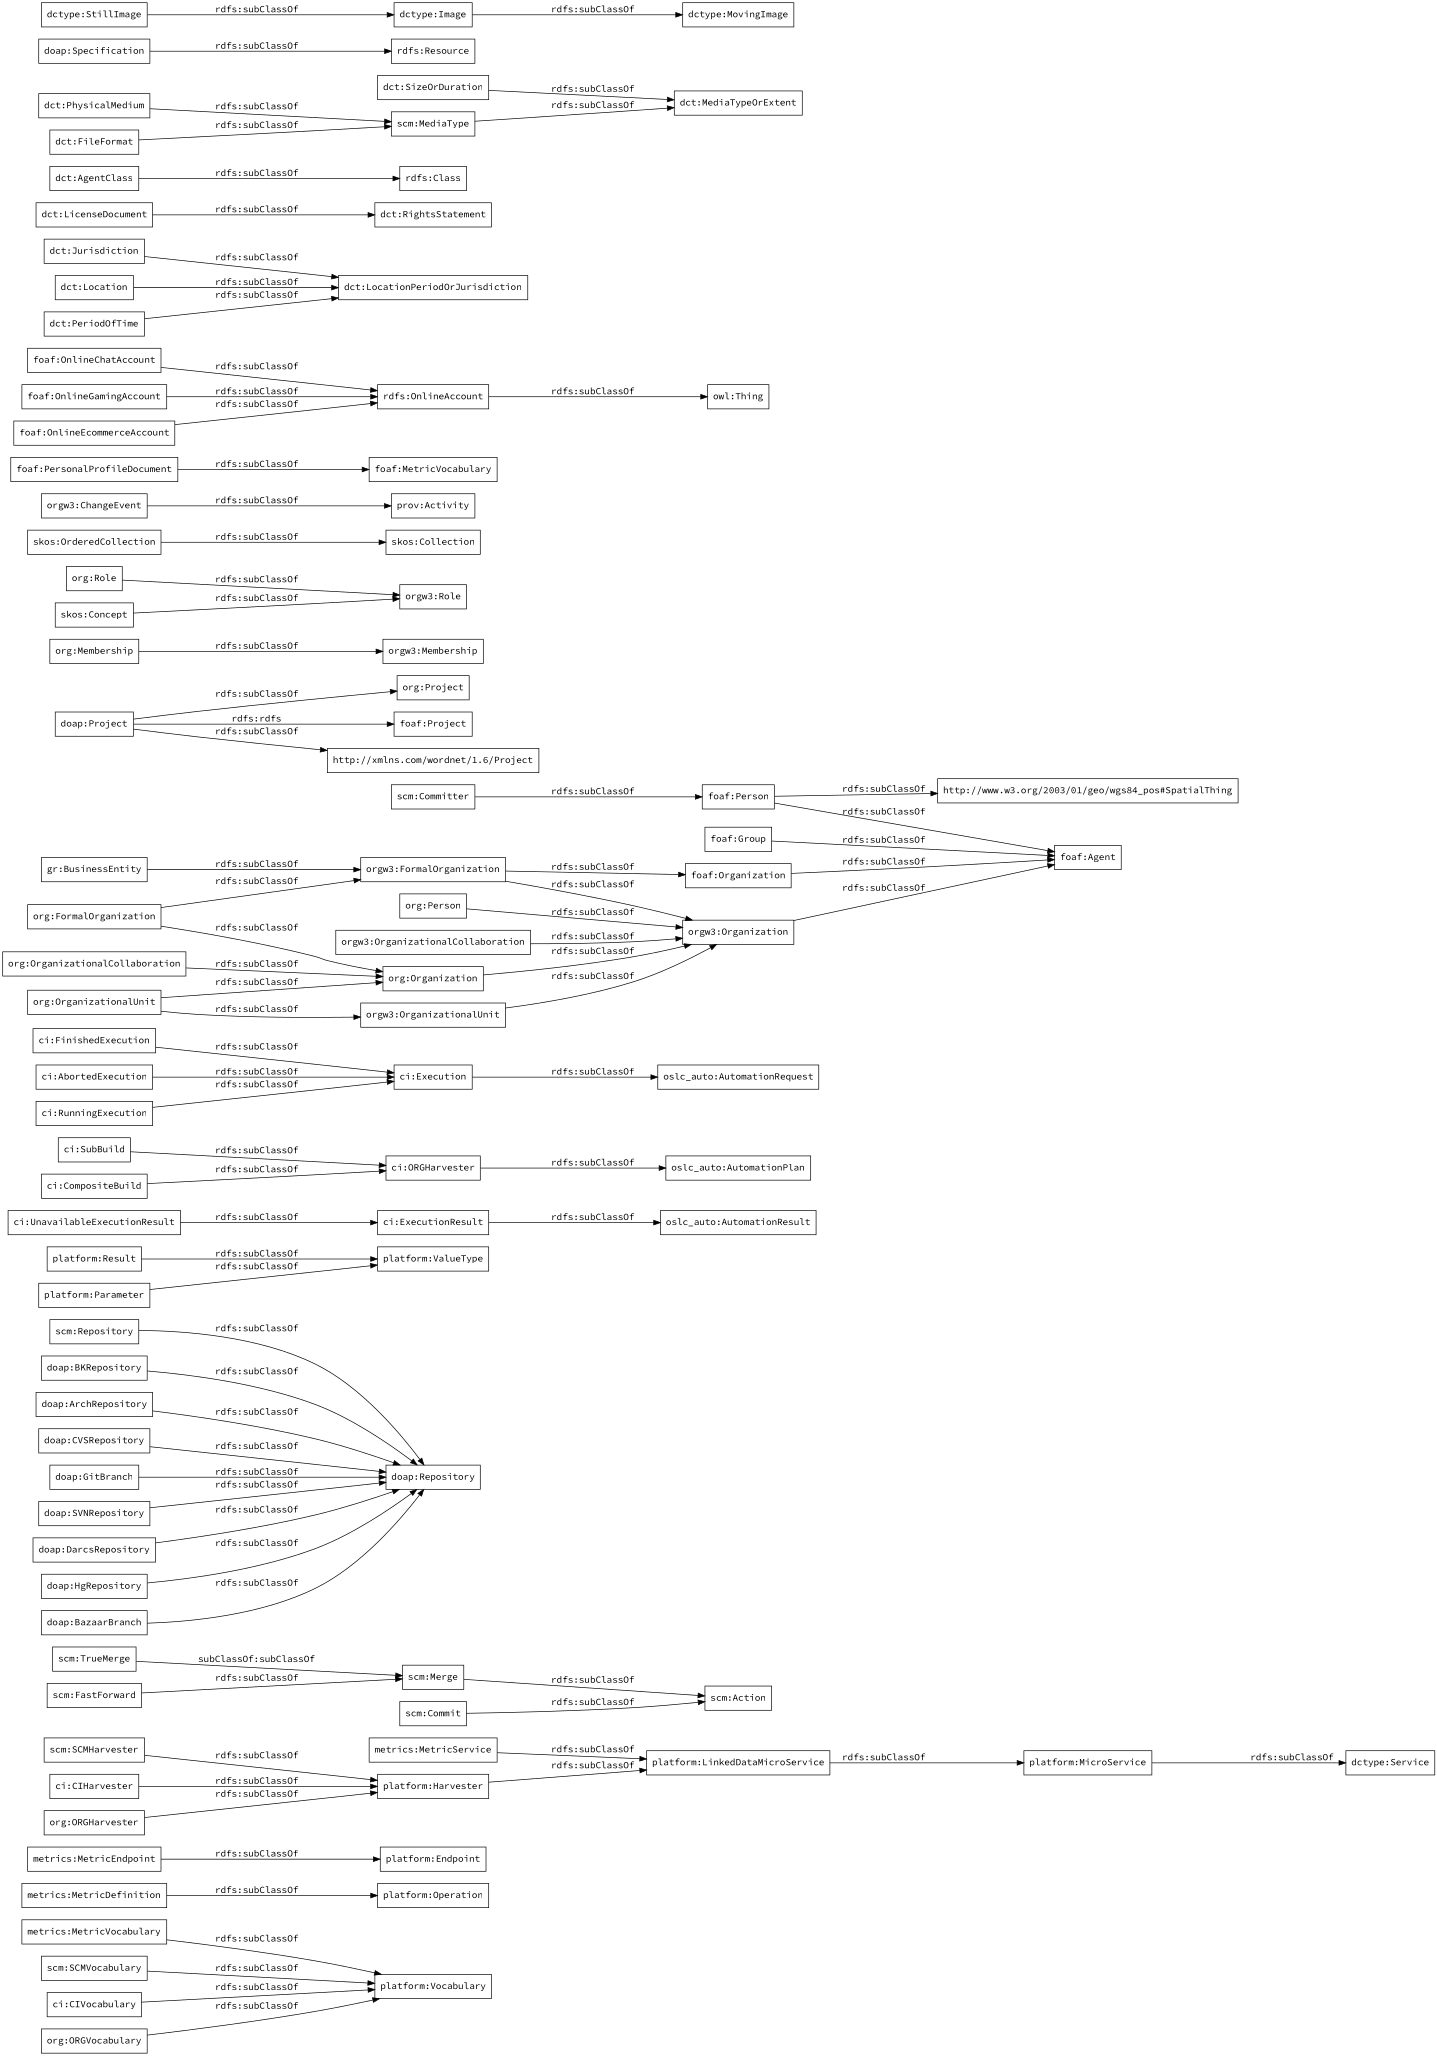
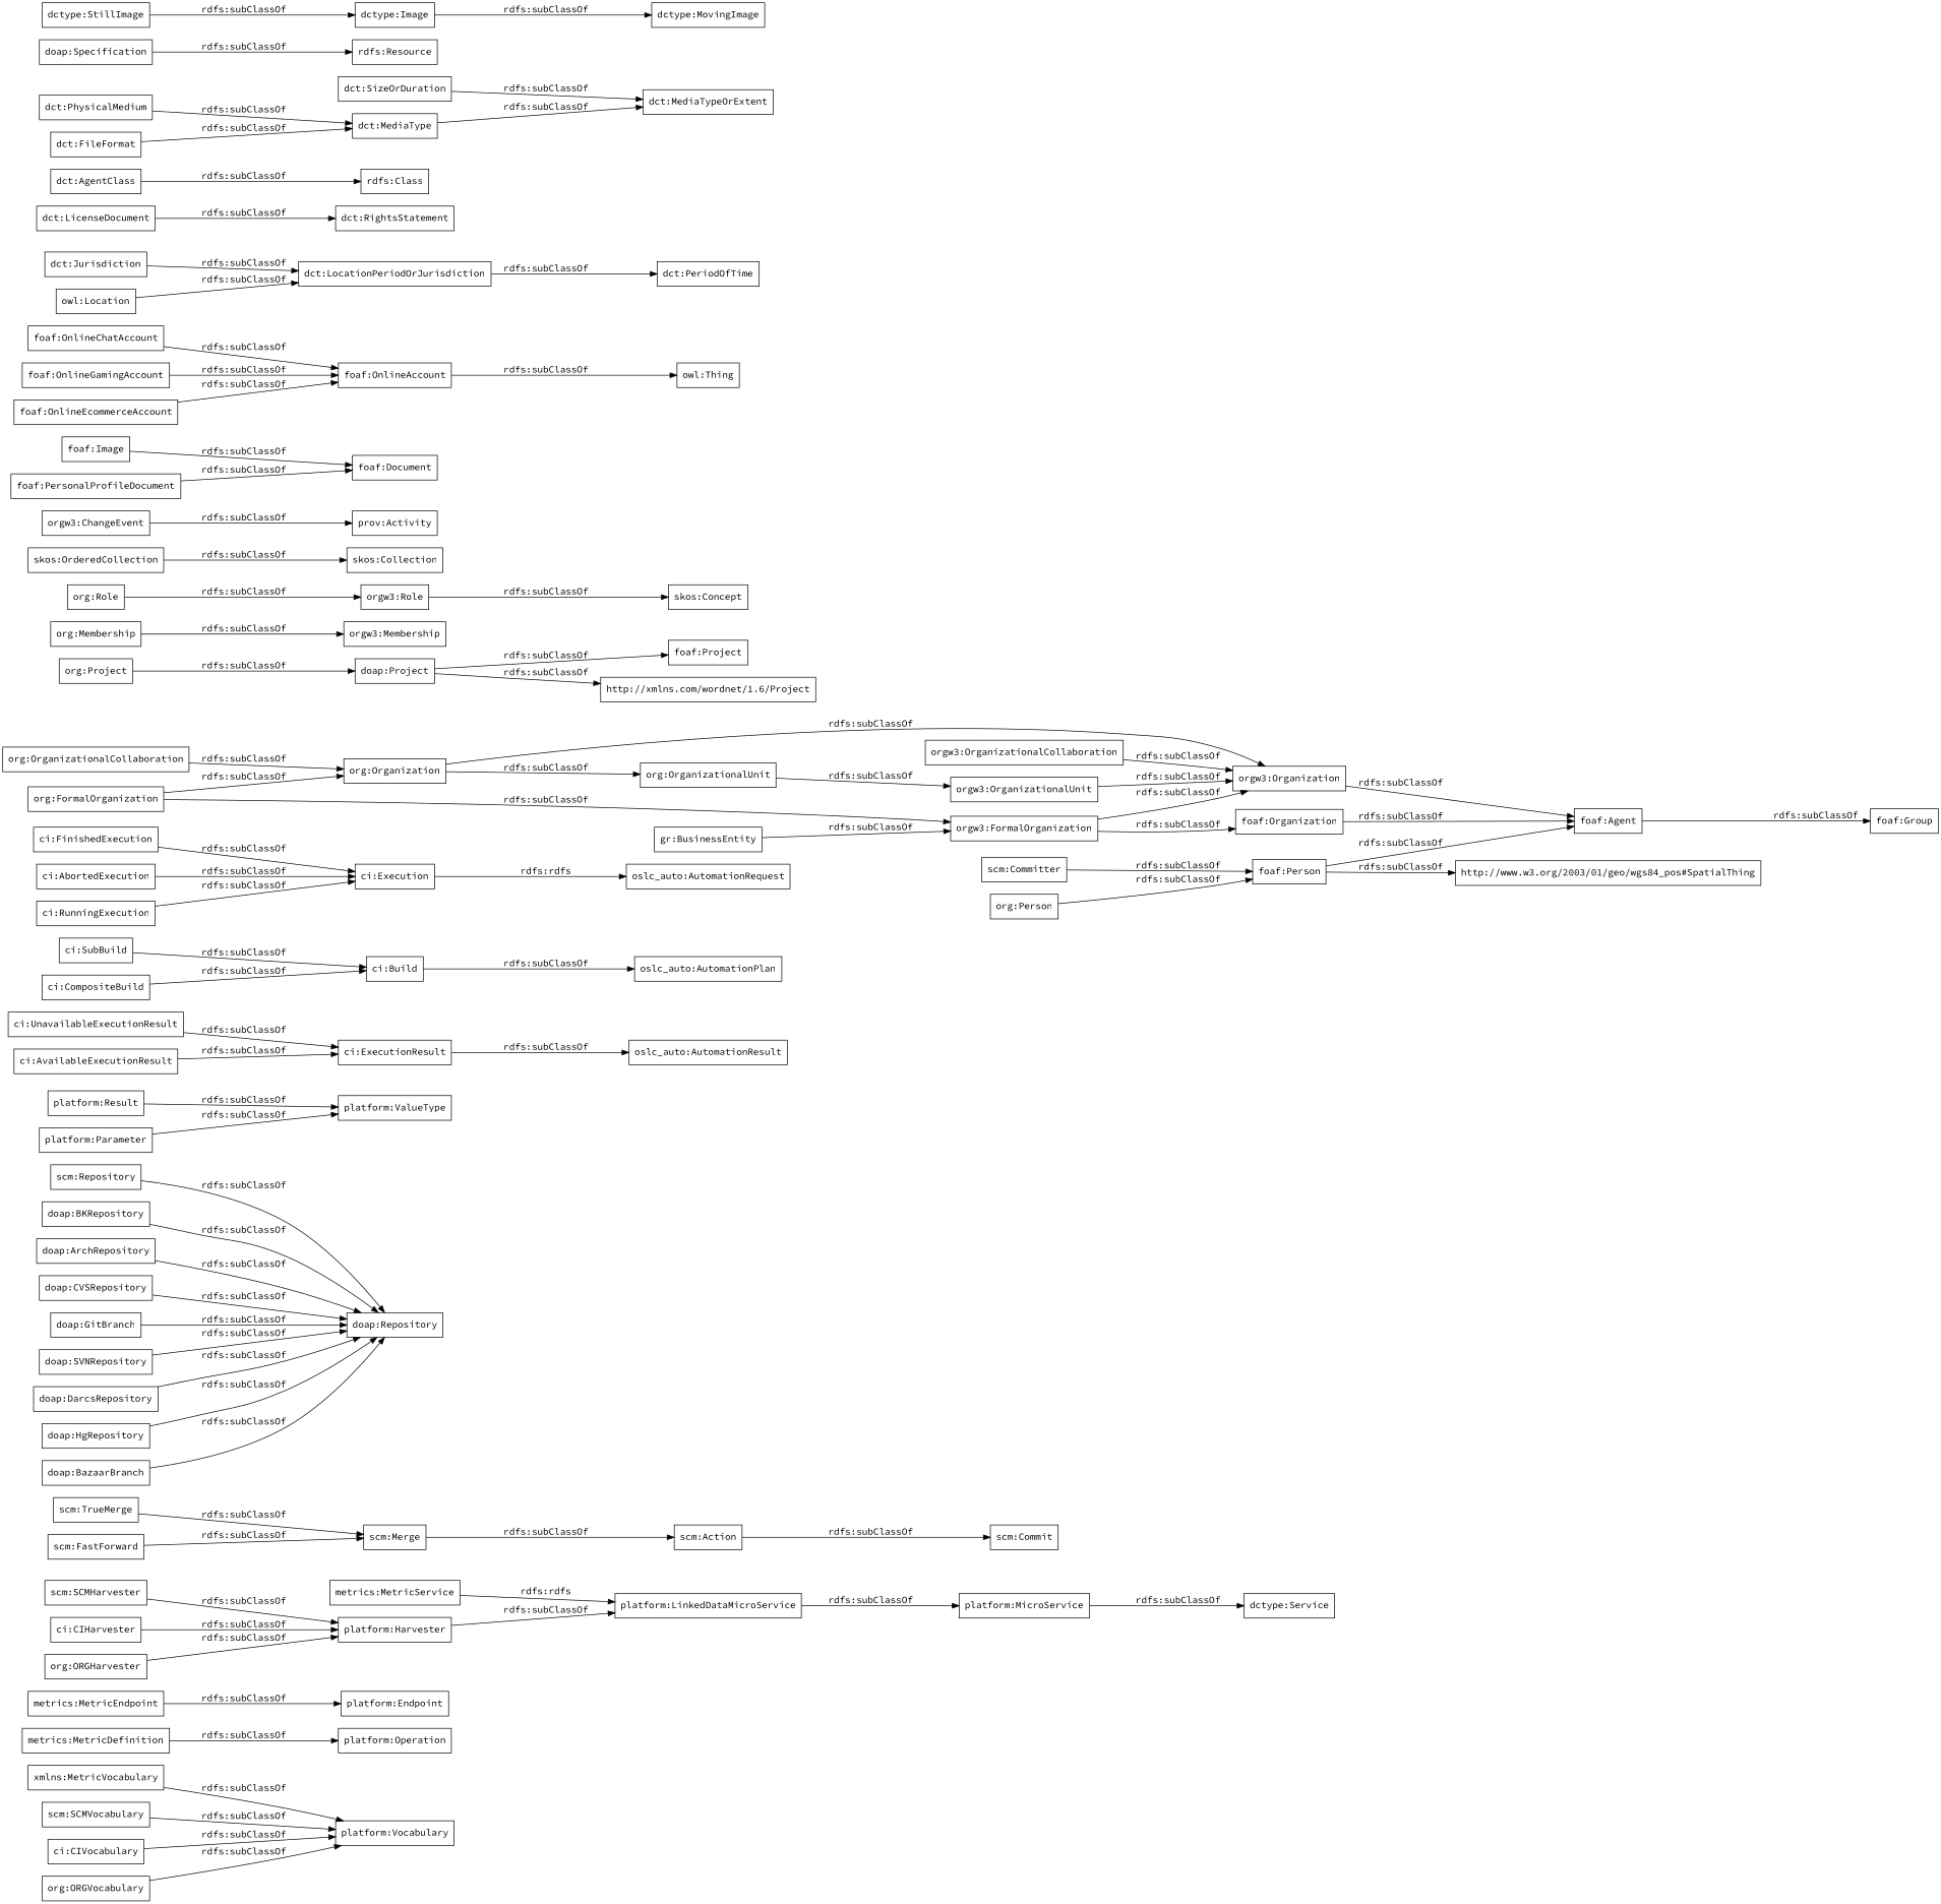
  digraph {
    fontname="Source Code Pro"
    rankdir=LR
    node [color=black fontname="Source Code Pro" shape=rectangle]
    edge [fontname="Source Code Pro"]
-   "metrics:MetricVocabulary"
+   "metrics:MetricVocabulary" [label="xmlns:MetricVocabulary"]
    "platform:Vocabulary"
    "metrics:MetricDefinition"
    "platform:Operation"
    "metrics:MetricEndpoint"
    "platform:Endpoint"
    "metrics:MetricService"
    "platform:LinkedDataMicroService"
    "platform:MicroService"
    "scm:SCMVocabulary"
    "scm:SCMHarvester"
    "platform:Harvester"
    "scm:TrueMerge"
    "scm:Merge"
    "scm:Action"
    "scm:FastForward"
    "scm:Commit"
    "scm:Repository"
    "doap:Repository"
    "platform:Result"
    "platform:ValueType"
    "platform:Parameter"
    "dctype:Service"
    "ci:ExecutionResult"
    "oslc_auto:AutomationResult"
    "ci:UnavailableExecutionResult"
    "ci:SubBuild"
-   "ci:Build" [label="ci:ORGHarvester"]
+   "ci:Build"
    "oslc_auto:AutomationPlan"
    "ci:FinishedExecution"
    "ci:Execution"
    "oslc_auto:AutomationRequest"
    "ci:CompositeBuild"
    "ci:CIHarvester"
    "ci:AbortedExecution"
    "ci:CIVocabulary"
+   "ci:AvailableExecutionResult"
    "ci:RunningExecution"
    "org:OrganizationalUnit"
    "org:Organization"
    "orgw3:OrganizationalUnit"
    "orgw3:Organization"
    "foaf:Agent"
    "org:ORGHarvester"
    "org:Project"
    "doap:Project"
    "foaf:Project"
    "http://xmlns.com/wordnet/1.6/Project"
    "org:Membership"
    "orgw3:Membership"
    "org:Role"
    "orgw3:Role"
    "skos:Concept"
    "org:OrganizationalCollaboration"
    "org:Person"
    "foaf:Person"
    "http://www.w3.org/2003/01/geo/wgs84_pos#SpatialThing"
    "org:FormalOrganization"
    "orgw3:FormalOrganization"
    "foaf:Organization"
    "org:ORGVocabulary"
    "doap:BKRepository"
    "doap:ArchRepository"
    "doap:CVSRepository"
    "skos:OrderedCollection"
    "skos:Collection"
    "orgw3:OrganizationalCollaboration"
    "orgw3:ChangeEvent"
    "prov:Activity"
-   "foaf:Document" [label="foaf:MetricVocabulary"]
-   "foaf:OnlineAccount" [label="rdfs:OnlineAccount"]
+   "foaf:Image"
+   "foaf:Document"
+   "foaf:OnlineAccount"
    "owl:Thing"
    "foaf:OnlineChatAccount"
    "foaf:PersonalProfileDocument"
    "foaf:OnlineGamingAccount"
    "foaf:Group"
    "foaf:OnlineEcommerceAccount"
    "dct:Jurisdiction"
    "dct:LocationPeriodOrJurisdiction"
    "doap:GitBranch"
    "scm:Committer"
    "dct:LicenseDocument"
    "dct:RightsStatement"
    "doap:SVNRepository"
    "dct:AgentClass"
    "rdfs:Class"
    "doap:DarcsRepository"
    "dct:SizeOrDuration"
    "dct:MediaTypeOrExtent"
    "doap:Specification"
    "rdfs:Resource"
-   "dct:MediaType" [label="scm:MediaType"]
+   "dct:MediaType"
    "dctype:Image"
    "dctype:MovingImage"
    "doap:HgRepository"
    "gr:BusinessEntity"
    "dctype:StillImage"
-   "dct:Location"
+   "dct:Location" [label="owl:Location"]
    "dct:PeriodOfTime"
    "doap:BazaarBranch"
    "dct:PhysicalMedium"
    "dct:FileFormat"
    "metrics:MetricVocabulary" -> "platform:Vocabulary" [label="rdfs:subClassOf"]
    "metrics:MetricDefinition" -> "platform:Operation" [label="rdfs:subClassOf"]
    "metrics:MetricEndpoint" -> "platform:Endpoint" [label="rdfs:subClassOf"]
-   "metrics:MetricService" -> "platform:LinkedDataMicroService" [label="rdfs:subClassOf"]
+   "metrics:MetricService" -> "platform:LinkedDataMicroService" [label="rdfs:rdfs"]
    "platform:LinkedDataMicroService" -> "platform:MicroService" [label="rdfs:subClassOf"]
    "platform:MicroService" -> "dctype:Service" [label="rdfs:subClassOf"]
    "scm:SCMVocabulary" -> "platform:Vocabulary" [label="rdfs:subClassOf"]
    "scm:SCMHarvester" -> "platform:Harvester" [label="rdfs:subClassOf"]
    "platform:Harvester" -> "platform:LinkedDataMicroService" [label="rdfs:subClassOf"]
-   "scm:TrueMerge" -> "scm:Merge" [label="subClassOf:subClassOf"]
+   "scm:TrueMerge" -> "scm:Merge" [label="rdfs:subClassOf"]
    "scm:Merge" -> "scm:Action" [label="rdfs:subClassOf"]
    "scm:FastForward" -> "scm:Merge" [label="rdfs:subClassOf"]
-   "scm:Commit" -> "scm:Action" [label="rdfs:subClassOf"]
+   "scm:Action" -> "scm:Commit" [label="rdfs:subClassOf"]
    "scm:Repository" -> "doap:Repository" [label="rdfs:subClassOf"]
    "platform:Result" -> "platform:ValueType" [label="rdfs:subClassOf"]
    "platform:Parameter" -> "platform:ValueType" [label="rdfs:subClassOf"]
    "ci:ExecutionResult" -> "oslc_auto:AutomationResult" [label="rdfs:subClassOf"]
    "ci:UnavailableExecutionResult" -> "ci:ExecutionResult" [label="rdfs:subClassOf"]
    "ci:SubBuild" -> "ci:Build" [label="rdfs:subClassOf"]
    "ci:Build" -> "oslc_auto:AutomationPlan" [label="rdfs:subClassOf"]
    "ci:FinishedExecution" -> "ci:Execution" [label="rdfs:subClassOf"]
-   "ci:Execution" -> "oslc_auto:AutomationRequest" [label="rdfs:subClassOf"]
+   "ci:Execution" -> "oslc_auto:AutomationRequest" [label="rdfs:rdfs"]
    "ci:CompositeBuild" -> "ci:Build" [label="rdfs:subClassOf"]
    "ci:CIHarvester" -> "platform:Harvester" [label="rdfs:subClassOf"]
    "ci:AbortedExecution" -> "ci:Execution" [label="rdfs:subClassOf"]
    "ci:CIVocabulary" -> "platform:Vocabulary" [label="rdfs:subClassOf"]
+   "ci:AvailableExecutionResult" -> "ci:ExecutionResult" [label="rdfs:subClassOf"]
    "ci:RunningExecution" -> "ci:Execution" [label="rdfs:subClassOf"]
-   "org:OrganizationalUnit" -> "org:Organization" [label="rdfs:subClassOf"]
+   "org:Organization" -> "org:OrganizationalUnit" [label="rdfs:subClassOf"]
    "org:OrganizationalUnit" -> "orgw3:OrganizationalUnit" [label="rdfs:subClassOf"]
    "org:Organization" -> "orgw3:Organization" [label="rdfs:subClassOf"]
    "orgw3:OrganizationalUnit" -> "orgw3:Organization" [label="rdfs:subClassOf"]
    "orgw3:Organization" -> "foaf:Agent" [label="rdfs:subClassOf"]
    "org:ORGHarvester" -> "platform:Harvester" [label="rdfs:subClassOf"]
-   "doap:Project" -> "org:Project" [label="rdfs:subClassOf"]
-   "doap:Project" -> "foaf:Project" [label="rdfs:rdfs"]
+   "org:Project" -> "doap:Project" [label="rdfs:subClassOf"]
+   "doap:Project" -> "foaf:Project" [label="rdfs:subClassOf"]
    "doap:Project" -> "http://xmlns.com/wordnet/1.6/Project" [label="rdfs:subClassOf"]
    "org:Membership" -> "orgw3:Membership" [label="rdfs:subClassOf"]
    "org:Role" -> "orgw3:Role" [label="rdfs:subClassOf"]
-   "skos:Concept" -> "orgw3:Role" [label="rdfs:subClassOf"]
+   "orgw3:Role" -> "skos:Concept" [label="rdfs:subClassOf"]
    "org:OrganizationalCollaboration" -> "org:Organization" [label="rdfs:subClassOf"]
-   "org:Person" -> "orgw3:Organization" [label="rdfs:subClassOf"]
+   "org:Person" -> "foaf:Person" [label="rdfs:subClassOf"]
    "foaf:Person" -> "foaf:Agent" [label="rdfs:subClassOf"]
    "foaf:Person" -> "http://www.w3.org/2003/01/geo/wgs84_pos#SpatialThing" [label="rdfs:subClassOf"]
    "org:FormalOrganization" -> "org:Organization" [label="rdfs:subClassOf"]
    "org:FormalOrganization" -> "orgw3:FormalOrganization" [label="rdfs:subClassOf"]
    "orgw3:FormalOrganization" -> "orgw3:Organization" [label="rdfs:subClassOf"]
    "orgw3:FormalOrganization" -> "foaf:Organization" [label="rdfs:subClassOf"]
    "foaf:Organization" -> "foaf:Agent" [label="rdfs:subClassOf"]
    "org:ORGVocabulary" -> "platform:Vocabulary" [label="rdfs:subClassOf"]
    "doap:BKRepository" -> "doap:Repository" [label="rdfs:subClassOf"]
    "doap:ArchRepository" -> "doap:Repository" [label="rdfs:subClassOf"]
    "doap:CVSRepository" -> "doap:Repository" [label="rdfs:subClassOf"]
    "skos:OrderedCollection" -> "skos:Collection" [label="rdfs:subClassOf"]
    "orgw3:OrganizationalCollaboration" -> "orgw3:Organization" [label="rdfs:subClassOf"]
    "orgw3:ChangeEvent" -> "prov:Activity" [label="rdfs:subClassOf"]
+   "foaf:Image" -> "foaf:Document" [label="rdfs:subClassOf"]
    "foaf:OnlineAccount" -> "owl:Thing" [label="rdfs:subClassOf"]
    "foaf:OnlineChatAccount" -> "foaf:OnlineAccount" [label="rdfs:subClassOf"]
    "foaf:PersonalProfileDocument" -> "foaf:Document" [label="rdfs:subClassOf"]
    "foaf:OnlineGamingAccount" -> "foaf:OnlineAccount" [label="rdfs:subClassOf"]
-   "foaf:Group" -> "foaf:Agent" [label="rdfs:subClassOf"]
+   "foaf:Agent" -> "foaf:Group" [label="rdfs:subClassOf"]
    "foaf:OnlineEcommerceAccount" -> "foaf:OnlineAccount" [label="rdfs:subClassOf"]
    "dct:Jurisdiction" -> "dct:LocationPeriodOrJurisdiction" [label="rdfs:subClassOf"]
    "doap:GitBranch" -> "doap:Repository" [label="rdfs:subClassOf"]
    "scm:Committer" -> "foaf:Person" [label="rdfs:subClassOf"]
    "dct:LicenseDocument" -> "dct:RightsStatement" [label="rdfs:subClassOf"]
    "doap:SVNRepository" -> "doap:Repository" [label="rdfs:subClassOf"]
    "dct:AgentClass" -> "rdfs:Class" [label="rdfs:subClassOf"]
    "doap:DarcsRepository" -> "doap:Repository" [label="rdfs:subClassOf"]
    "dct:SizeOrDuration" -> "dct:MediaTypeOrExtent" [label="rdfs:subClassOf"]
    "doap:Specification" -> "rdfs:Resource" [label="rdfs:subClassOf"]
    "dct:MediaType" -> "dct:MediaTypeOrExtent" [label="rdfs:subClassOf"]
    "dctype:Image" -> "dctype:MovingImage" [label="rdfs:subClassOf"]
    "doap:HgRepository" -> "doap:Repository" [label="rdfs:subClassOf"]
    "gr:BusinessEntity" -> "orgw3:FormalOrganization" [label="rdfs:subClassOf"]
    "dctype:StillImage" -> "dctype:Image" [label="rdfs:subClassOf"]
    "dct:Location" -> "dct:LocationPeriodOrJurisdiction" [label="rdfs:subClassOf"]
-   "dct:PeriodOfTime" -> "dct:LocationPeriodOrJurisdiction" [label="rdfs:subClassOf"]
+   "dct:LocationPeriodOrJurisdiction" -> "dct:PeriodOfTime" [label="rdfs:subClassOf"]
    "doap:BazaarBranch" -> "doap:Repository" [label="rdfs:subClassOf"]
    "dct:PhysicalMedium" -> "dct:MediaType" [label="rdfs:subClassOf"]
    "dct:FileFormat" -> "dct:MediaType" [label="rdfs:subClassOf"]
  }
